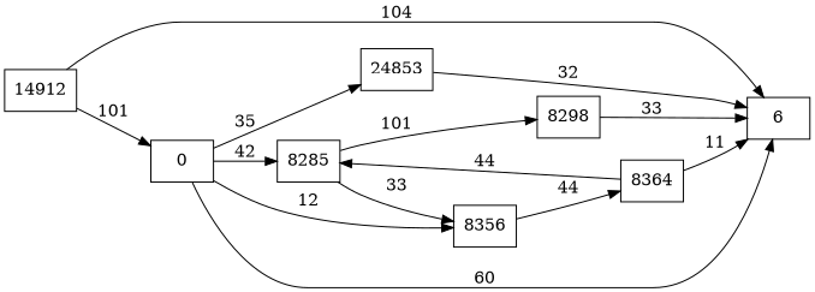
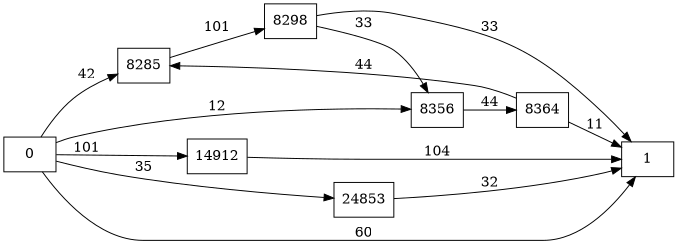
  digraph {
    rankdir=LR
    node [shape=rectangle]
    8285
    8298
    8356
-   1 [label=6]
+   1
    8364
    14912
    24853
    0
    8285 -> 8298 [label=101]
-   8285 -> 8356 [label=33]
+   8298 -> 8356 [label=33]
    8298 -> 1 [label=33]
    8356 -> 8364 [label=44]
    8364 -> 8285 [label=44]
    8364 -> 1 [label=11]
    14912 -> 1 [label=104]
    24853 -> 1 [label=32]
    0 -> 8285 [label=42]
    0 -> 8356 [label=12]
    0 -> 1 [label=60]
-   14912 -> 0 [label=101]
+   0 -> 14912 [label=101]
    0 -> 24853 [label=35]
  }
